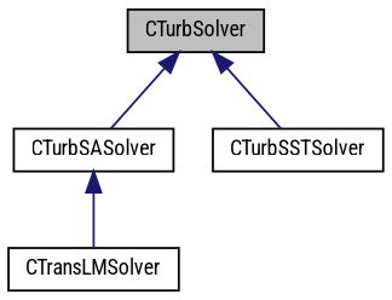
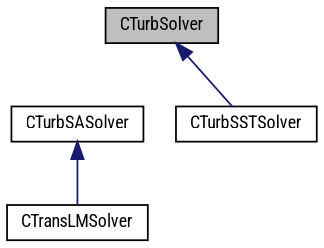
  digraph {
    fontname="Roboto Condensed"
    node [color=black fillcolor=white fontname="Roboto Condensed" fontsize=10 shape=record style=filled]
    edge [color=midnightblue dir=back fontname="Roboto Condensed" fontsize=10 labelfontname=Helvetica labelfontsize=10 style=solid]
    n1 [fillcolor=grey75 fontcolor=black height=0.2 label=CTurbSolver width=0.4]
    n2 [height=0.2 label=CTurbSASolver width=0.4]
    n3 [height=0.2 label=CTurbSSTSolver width=0.4]
    n4 [height=0.2 label=CTransLMSolver width=0.4]
-   n1 -> n2
    n1 -> n3
    n2 -> n4
  }
